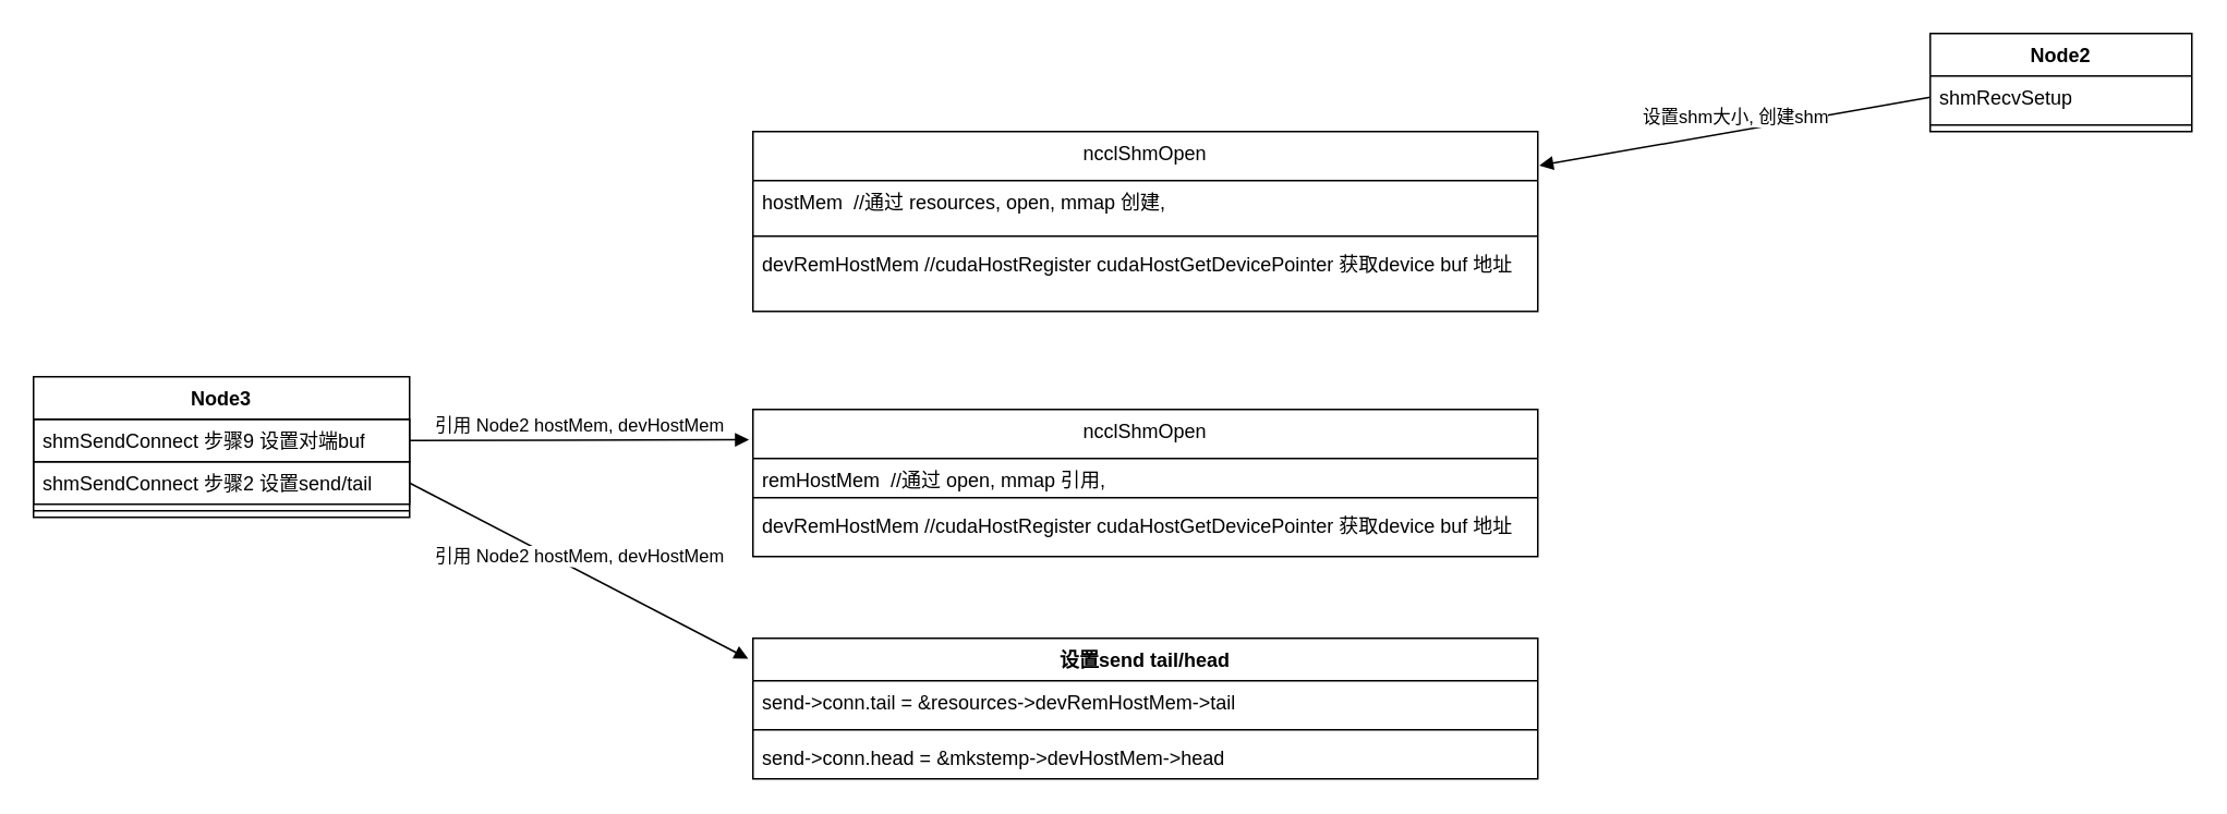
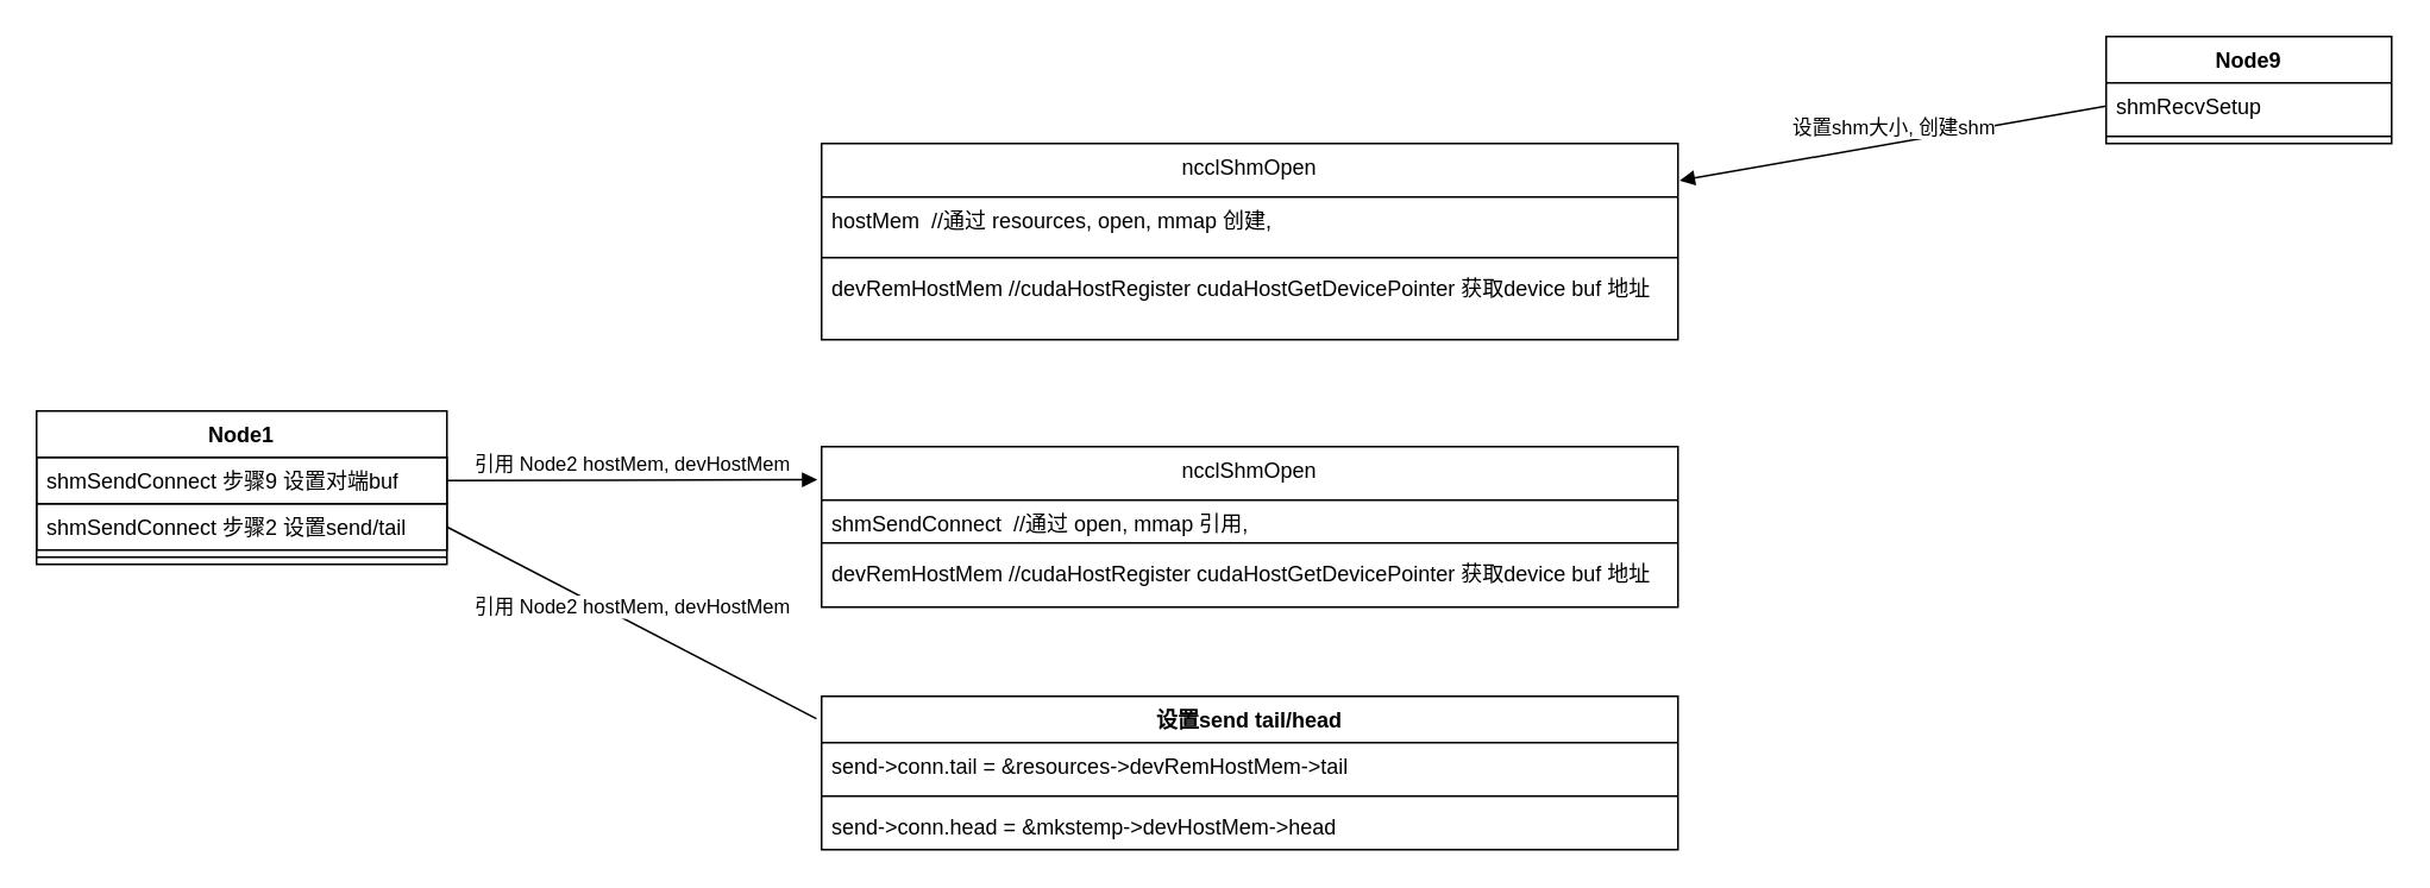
  <mxCell id="0" />
  <mxCell id="1" parent="0" />
- <mxCell id="2" value="Node2" style="swimlane;fontStyle=1;align=center;verticalAlign=top;childLayout=stackLayout;horizontal=1;startSize=26;horizontalStack=0;resizeParent=1;resizeParentMax=0;resizeLast=0;collapsible=1;marginBottom=0;whiteSpace=wrap;html=1;" vertex="1" parent="1"><mxGeometry x="1180" y="20" width="160" height="60" as="geometry" /></mxCell>
+ <mxCell id="2" value="Node9" style="swimlane;fontStyle=1;align=center;verticalAlign=top;childLayout=stackLayout;horizontal=1;startSize=26;horizontalStack=0;resizeParent=1;resizeParentMax=0;resizeLast=0;collapsible=1;marginBottom=0;whiteSpace=wrap;html=1;" vertex="1" parent="1"><mxGeometry x="1180" y="20" width="160" height="60" as="geometry" /></mxCell>
  <mxCell id="3" value="shmRecvSetup" style="text;strokeColor=none;fillColor=none;align=left;verticalAlign=top;spacingLeft=4;spacingRight=4;overflow=hidden;rotatable=0;points=[[0,0.5],[1,0.5]];portConstraint=eastwest;whiteSpace=wrap;html=1;" vertex="1" parent="2"><mxGeometry y="26" width="160" height="26" as="geometry" /></mxCell>
  <mxCell id="4" value="" style="line;strokeWidth=1;fillColor=none;align=left;verticalAlign=middle;spacingTop=-1;spacingLeft=3;spacingRight=3;rotatable=0;labelPosition=right;points=[];portConstraint=eastwest;strokeColor=inherit;" vertex="1" parent="2"><mxGeometry y="52" width="160" height="8" as="geometry" /></mxCell>
- <mxCell id="5" value="Node3" style="swimlane;fontStyle=1;align=center;verticalAlign=top;childLayout=stackLayout;horizontal=1;startSize=26;horizontalStack=0;resizeParent=1;resizeParentMax=0;resizeLast=0;collapsible=1;marginBottom=0;whiteSpace=wrap;html=1;" vertex="1" parent="1"><mxGeometry x="20" y="230" width="230" height="86" as="geometry" /></mxCell>
+ <mxCell id="5" value="Node1" style="swimlane;fontStyle=1;align=center;verticalAlign=top;childLayout=stackLayout;horizontal=1;startSize=26;horizontalStack=0;resizeParent=1;resizeParentMax=0;resizeLast=0;collapsible=1;marginBottom=0;whiteSpace=wrap;html=1;" vertex="1" parent="1"><mxGeometry x="20" y="230" width="230" height="86" as="geometry" /></mxCell>
  <mxCell id="6" value="shmSendConnect 步骤9 设置对端buf" style="text;strokeColor=default;fillColor=none;align=left;verticalAlign=top;spacingLeft=4;spacingRight=4;overflow=hidden;rotatable=0;points=[[0,0.5],[1,0.5]];portConstraint=eastwest;whiteSpace=wrap;html=1;" vertex="1" parent="5"><mxGeometry y="26" width="230" height="26" as="geometry" /></mxCell>
  <mxCell id="7" value="shmSendConnect 步骤2 设置send/tail" style="text;strokeColor=default;fillColor=none;align=left;verticalAlign=top;spacingLeft=4;spacingRight=4;overflow=hidden;rotatable=0;points=[[0,0.5],[1,0.5]];portConstraint=eastwest;whiteSpace=wrap;html=1;" vertex="1" parent="5"><mxGeometry y="52" width="230" height="26" as="geometry" /></mxCell>
  <mxCell id="8" value="" style="line;strokeWidth=1;fillColor=none;align=left;verticalAlign=middle;spacingTop=-1;spacingLeft=3;spacingRight=3;rotatable=0;labelPosition=right;points=[];portConstraint=eastwest;strokeColor=inherit;" vertex="1" parent="5"><mxGeometry y="78" width="230" height="8" as="geometry" /></mxCell>
  <mxCell id="9" value="&lt;span style=&quot;font-weight: 400; text-align: left;&quot;&gt;ncclShmOpen&lt;br&gt;&lt;/span&gt;" style="swimlane;fontStyle=1;align=center;verticalAlign=top;childLayout=stackLayout;horizontal=1;startSize=30;horizontalStack=0;resizeParent=1;resizeParentMax=0;resizeLast=0;collapsible=1;marginBottom=0;whiteSpace=wrap;html=1;" vertex="1" parent="1"><mxGeometry x="460" y="80" width="480" height="110" as="geometry" /></mxCell>
  <mxCell id="10" value="hostMem&amp;nbsp; //通过 resources, open, mmap 创建,&amp;nbsp;" style="text;strokeColor=none;fillColor=none;align=left;verticalAlign=top;spacingLeft=4;spacingRight=4;overflow=hidden;rotatable=0;points=[[0,0.5],[1,0.5]];portConstraint=eastwest;whiteSpace=wrap;html=1;" vertex="1" parent="9"><mxGeometry y="30" width="480" height="30" as="geometry" /></mxCell>
  <mxCell id="11" value="" style="line;strokeWidth=1;fillColor=none;align=left;verticalAlign=middle;spacingTop=-1;spacingLeft=3;spacingRight=3;rotatable=0;labelPosition=right;points=[];portConstraint=eastwest;strokeColor=inherit;" vertex="1" parent="9"><mxGeometry y="60" width="480" height="8" as="geometry" /></mxCell>
  <mxCell id="12" value="devRemHostMem //cudaHostRegister cudaHostGetDevicePointer 获取device buf 地址" style="text;strokeColor=none;fillColor=none;align=left;verticalAlign=top;spacingLeft=4;spacingRight=4;overflow=hidden;rotatable=0;points=[[0,0.5],[1,0.5]];portConstraint=eastwest;whiteSpace=wrap;html=1;" vertex="1" parent="9"><mxGeometry y="68" width="480" height="42" as="geometry" /></mxCell>
  <mxCell id="13" value="设置shm大小, 创建shm" style="html=1;verticalAlign=bottom;endArrow=block;curved=0;rounded=0;exitX=0;exitY=0.5;exitDx=0;exitDy=0;entryX=1.002;entryY=0.189;entryDx=0;entryDy=0;entryPerimeter=0;" edge="1" parent="1" source="3" target="9"><mxGeometry width="80" relative="1" as="geometry"><mxPoint x="340" y="160" as="sourcePoint" /><mxPoint x="420" y="160" as="targetPoint" /></mxGeometry></mxCell>
  <mxCell id="14" value="&lt;span style=&quot;font-weight: 400; text-align: left;&quot;&gt;ncclShmOpen&lt;br&gt;&lt;/span&gt;" style="swimlane;fontStyle=1;align=center;verticalAlign=top;childLayout=stackLayout;horizontal=1;startSize=30;horizontalStack=0;resizeParent=1;resizeParentMax=0;resizeLast=0;collapsible=1;marginBottom=0;whiteSpace=wrap;html=1;" vertex="1" parent="1"><mxGeometry x="460" y="250" width="480" height="90" as="geometry" /></mxCell>
- <mxCell id="15" value="remHostMem&amp;nbsp; //通过 open, mmap 引用,&amp;nbsp;" style="text;strokeColor=none;fillColor=none;align=left;verticalAlign=top;spacingLeft=4;spacingRight=4;overflow=hidden;rotatable=0;points=[[0,0.5],[1,0.5]];portConstraint=eastwest;whiteSpace=wrap;html=1;" vertex="1" parent="14"><mxGeometry y="30" width="480" height="20" as="geometry" /></mxCell>
+ <mxCell id="15" value="shmSendConnect&amp;nbsp; //通过 open, mmap 引用,&amp;nbsp;" style="text;strokeColor=none;fillColor=none;align=left;verticalAlign=top;spacingLeft=4;spacingRight=4;overflow=hidden;rotatable=0;points=[[0,0.5],[1,0.5]];portConstraint=eastwest;whiteSpace=wrap;html=1;" vertex="1" parent="14"><mxGeometry y="30" width="480" height="20" as="geometry" /></mxCell>
  <mxCell id="16" value="" style="line;strokeWidth=1;fillColor=none;align=left;verticalAlign=middle;spacingTop=-1;spacingLeft=3;spacingRight=3;rotatable=0;labelPosition=right;points=[];portConstraint=eastwest;strokeColor=inherit;" vertex="1" parent="14"><mxGeometry y="50" width="480" height="8" as="geometry" /></mxCell>
  <mxCell id="17" value="devRemHostMem //cudaHostRegister cudaHostGetDevicePointer 获取device buf 地址" style="text;strokeColor=none;fillColor=none;align=left;verticalAlign=top;spacingLeft=4;spacingRight=4;overflow=hidden;rotatable=0;points=[[0,0.5],[1,0.5]];portConstraint=eastwest;whiteSpace=wrap;html=1;" vertex="1" parent="14"><mxGeometry y="58" width="480" height="32" as="geometry" /></mxCell>
  <mxCell id="18" value="引用 Node2 hostMem, devHostMem" style="html=1;verticalAlign=bottom;endArrow=block;curved=0;rounded=0;exitX=1;exitY=0.5;exitDx=0;exitDy=0;entryX=-0.005;entryY=0.206;entryDx=0;entryDy=0;entryPerimeter=0;" edge="1" parent="1" source="6" target="14"><mxGeometry width="80" relative="1" as="geometry"><mxPoint x="890" y="49" as="sourcePoint" /><mxPoint x="816" y="116" as="targetPoint" /></mxGeometry></mxCell>
  <mxCell id="19" value="设置send tail/head" style="swimlane;fontStyle=1;align=center;verticalAlign=top;childLayout=stackLayout;horizontal=1;startSize=26;horizontalStack=0;resizeParent=1;resizeParentMax=0;resizeLast=0;collapsible=1;marginBottom=0;whiteSpace=wrap;html=1;" vertex="1" parent="1"><mxGeometry x="460" y="390" width="480" height="86" as="geometry" /></mxCell>
  <mxCell id="20" value="send-&gt;conn.tail = &amp;resources-&gt;devRemHostMem-&gt;tail" style="text;strokeColor=none;fillColor=none;align=left;verticalAlign=top;spacingLeft=4;spacingRight=4;overflow=hidden;rotatable=0;points=[[0,0.5],[1,0.5]];portConstraint=eastwest;whiteSpace=wrap;html=1;" vertex="1" parent="19"><mxGeometry y="26" width="480" height="26" as="geometry" /></mxCell>
  <mxCell id="21" value="" style="line;strokeWidth=1;fillColor=none;align=left;verticalAlign=middle;spacingTop=-1;spacingLeft=3;spacingRight=3;rotatable=0;labelPosition=right;points=[];portConstraint=eastwest;strokeColor=inherit;" vertex="1" parent="19"><mxGeometry y="52" width="480" height="8" as="geometry" /></mxCell>
  <mxCell id="22" value="send-&amp;gt;conn.head = &amp;amp;mkstemp-&amp;gt;devHostMem-&amp;gt;head" style="text;strokeColor=none;fillColor=none;align=left;verticalAlign=top;spacingLeft=4;spacingRight=4;overflow=hidden;rotatable=0;points=[[0,0.5],[1,0.5]];portConstraint=eastwest;whiteSpace=wrap;html=1;" vertex="1" parent="19"><mxGeometry y="60" width="480" height="26" as="geometry" /></mxCell>
- <mxCell id="23" value="引用 Node2 hostMem, devHostMem" style="html=1;verticalAlign=bottom;endArrow=block;curved=0;rounded=0;exitX=1;exitY=0.5;exitDx=0;exitDy=0;entryX=-0.006;entryY=0.146;entryDx=0;entryDy=0;entryPerimeter=0;" edge="1" parent="1" source="7" target="19"><mxGeometry width="80" relative="1" as="geometry"><mxPoint x="260" y="279" as="sourcePoint" /><mxPoint x="468" y="279" as="targetPoint" /></mxGeometry></mxCell>
+ <mxCell id="23" value="引用 Node2 hostMem, devHostMem" style="html=1;verticalAlign=bottom;endArrow=none;curved=0;rounded=0;exitX=1;exitY=0.5;exitDx=0;exitDy=0;entryX=-0.006;entryY=0.146;entryDx=0;entryDy=0;entryPerimeter=0;" edge="1" parent="1" source="7" target="19"><mxGeometry width="80" relative="1" as="geometry"><mxPoint x="260" y="279" as="sourcePoint" /><mxPoint x="468" y="279" as="targetPoint" /></mxGeometry></mxCell>
